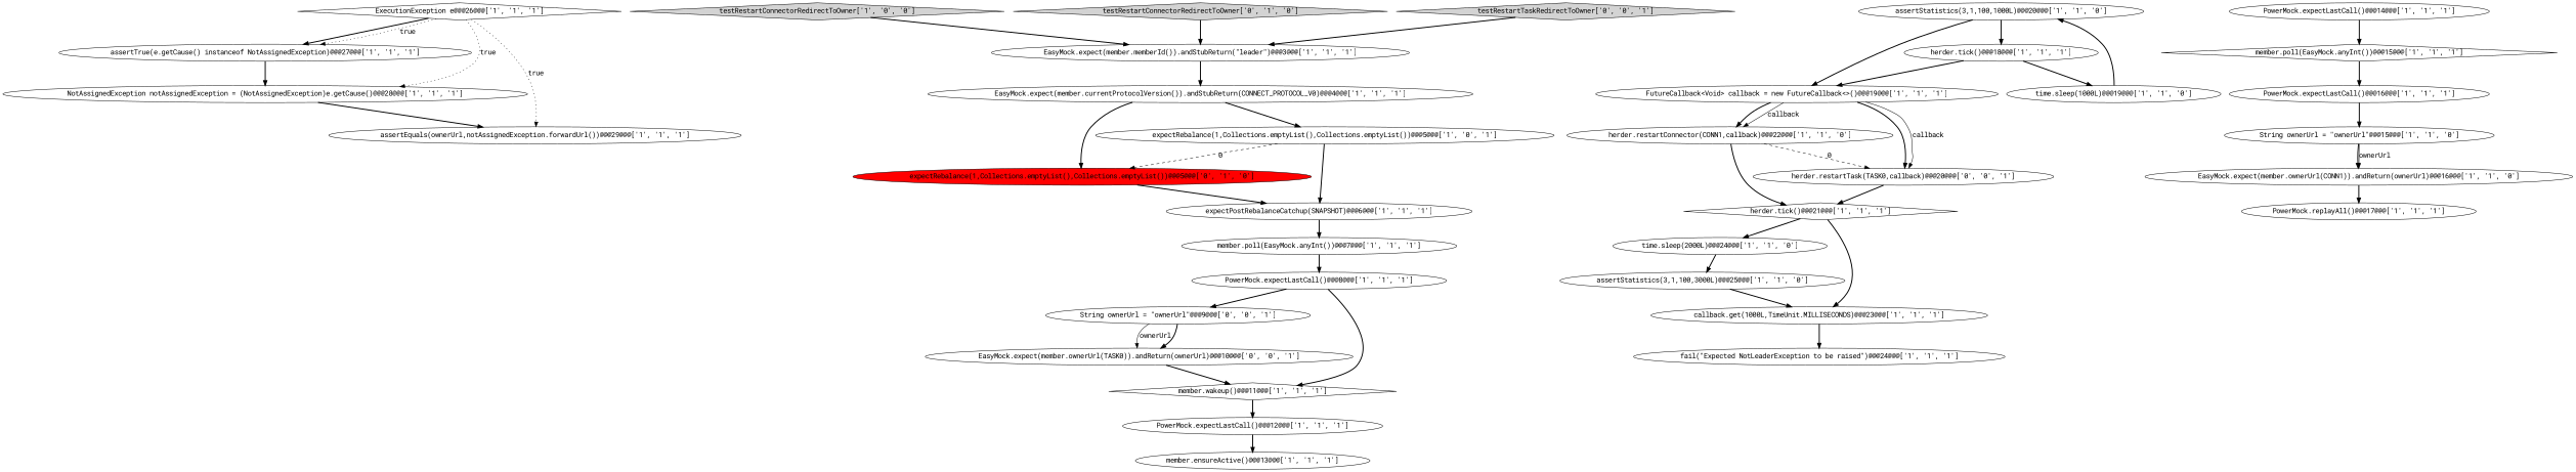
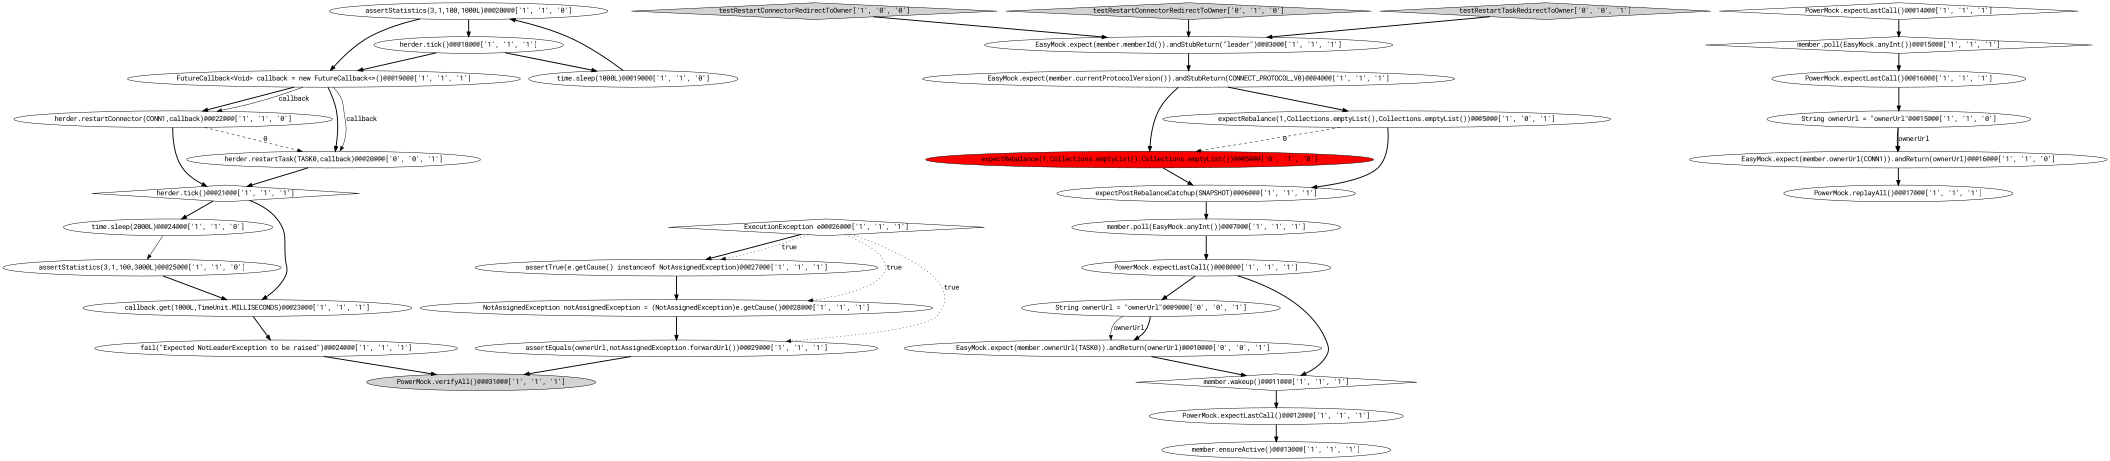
  digraph {
    fontname="Roboto Mono"
    node [fillcolor=white fontname="Roboto Mono" shape=ellipse style=filled]
    edge [fontname="Roboto Mono" style=bold]
    n1 [label="assertTrue(e.getCause() instanceof NotAssignedException)@@@27@@@['1', '1', '1']"]
    n2 [label="NotAssignedException notAssignedException = (NotAssignedException)e.getCause()@@@28@@@['1', '1', '1']"]
    n3 [label="assertEquals(ownerUrl,notAssignedException.forwardUrl())@@@29@@@['1', '1', '1']"]
    n4 [fillcolor=lightgray label="testRestartConnectorRedirectToOwner['1', '0', '0']" shape=diamond]
    n5 [label="EasyMock.expect(member.memberId()).andStubReturn(\"leader\")@@@3@@@['1', '1', '1']"]
    n6 [label="EasyMock.expect(member.currentProtocolVersion()).andStubReturn(CONNECT_PROTOCOL_V0)@@@4@@@['1', '1', '1']"]
    n7 [fillcolor=red label="expectRebalance(1,Collections.emptyList(),Collections.emptyList())@@@5@@@['0', '1', '0']"]
    n8 [label="expectRebalance(1,Collections.emptyList(),Collections.emptyList())@@@5@@@['1', '0', '1']"]
    n9 [label="expectPostRebalanceCatchup(SNAPSHOT)@@@6@@@['1', '1', '1']"]
    n10 [label="herder.tick()@@@21@@@['1', '1', '1']" shape=diamond]
    n11 [label="time.sleep(2000L)@@@24@@@['1', '1', '0']"]
    n12 [label="callback.get(1000L,TimeUnit.MILLISECONDS)@@@23@@@['1', '1', '1']"]
    n13 [label="assertStatistics(3,1,100,3000L)@@@25@@@['1', '1', '0']"]
    n14 [label="fail(\"Expected NotLeaderException to be raised\")@@@24@@@['1', '1', '1']"]
    n15 [label="member.ensureActive()@@@13@@@['1', '1', '1']"]
-   n16 [label="PowerMock.expectLastCall()@@@14@@@['1', '1', '1']"]
+   n16 [label="PowerMock.expectLastCall()@@@14@@@['1', '1', '1']" shape=diamond]
    n17 [label="member.poll(EasyMock.anyInt())@@@15@@@['1', '1', '1']" shape=diamond]
    n18 [label="String ownerUrl = \"ownerUrl\"@@@9@@@['0', '0', '1']"]
    n19 [label="EasyMock.expect(member.ownerUrl(TASK0)).andReturn(ownerUrl)@@@10@@@['0', '0', '1']"]
    n20 [label="member.wakeup()@@@11@@@['1', '1', '1']" shape=diamond]
    n21 [label="assertStatistics(3,1,100,1000L)@@@20@@@['1', '1', '0']"]
    n22 [label="FutureCallback<Void> callback = new FutureCallback<>()@@@19@@@['1', '1', '1']"]
    n23 [label="herder.tick()@@@18@@@['1', '1', '1']"]
    n24 [label="herder.restartConnector(CONN1,callback)@@@22@@@['1', '1', '0']"]
    n25 [label="herder.restartTask(TASK0,callback)@@@20@@@['0', '0', '1']"]
    n26 [label="PowerMock.expectLastCall()@@@16@@@['1', '1', '1']"]
    n27 [label="String ownerUrl = \"ownerUrl\"@@@15@@@['1', '1', '0']"]
    n28 [label="EasyMock.expect(member.ownerUrl(CONN1)).andReturn(ownerUrl)@@@16@@@['1', '1', '0']"]
    n29 [label="PowerMock.replayAll()@@@17@@@['1', '1', '1']"]
    n30 [label="PowerMock.expectLastCall()@@@12@@@['1', '1', '1']"]
    n31 [label="time.sleep(1000L)@@@19@@@['1', '1', '0']"]
+   n32 [fillcolor=lightgray label="PowerMock.verifyAll()@@@31@@@['1', '1', '1']"]
    n33 [label="PowerMock.expectLastCall()@@@8@@@['1', '1', '1']"]
    n34 [label="member.poll(EasyMock.anyInt())@@@7@@@['1', '1', '1']"]
    n35 [fillcolor=lightgray label="testRestartConnectorRedirectToOwner['0', '1', '0']" shape=diamond]
    n36 [label="ExecutionException e@@@26@@@['1', '1', '1']" shape=diamond]
    n37 [fillcolor=lightgray label="testRestartTaskRedirectToOwner['0', '0', '1']" shape=diamond]
    n1 -> n2
    n2 -> n3
+   n3 -> n32
    n4 -> n5
    n5 -> n6
    n6 -> n7
    n6 -> n8
    n7 -> n9
    n8 -> n7 [label=0 style=dashed]
    n8 -> n9
    n9 -> n34
    n10 -> n11
    n10 -> n12
-   n11 -> n13
+   n11 -> n13 [style=solid]
    n12 -> n14
    n13 -> n12
+   n14 -> n32
    n16 -> n17
    n17 -> n26
    n18 -> n19 [label=ownerUrl style=solid]
    n18 -> n19
    n19 -> n20
    n20 -> n30
    n21 -> n22
    n21 -> n23
    n22 -> n24
    n22 -> n24 [label=callback style=solid]
    n22 -> n25
    n22 -> n25 [label=callback style=solid]
    n23 -> n22
    n23 -> n31
    n24 -> n10
    n24 -> n25 [label=0 style=dashed]
    n25 -> n10
    n26 -> n27
    n27 -> n28
    n27 -> n28 [label=ownerUrl style=solid]
    n28 -> n29
    n30 -> n15
    n31 -> n21
    n33 -> n18
    n33 -> n20
    n34 -> n33
    n35 -> n5
    n36 -> n1
    n36 -> n1 [label=true style=dotted]
    n36 -> n2 [label=true style=dotted]
    n36 -> n3 [label=true style=dotted]
    n37 -> n5
  }
